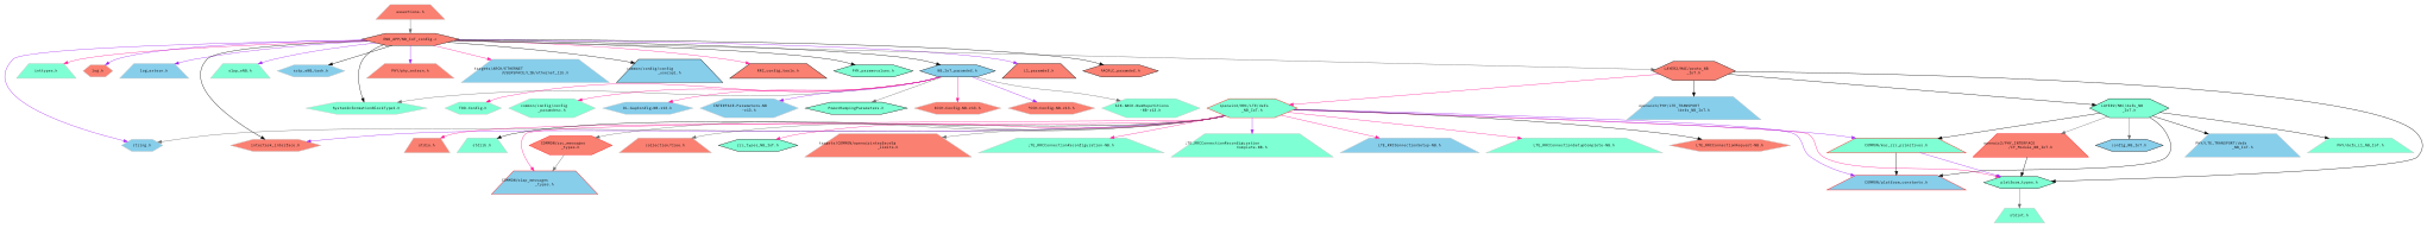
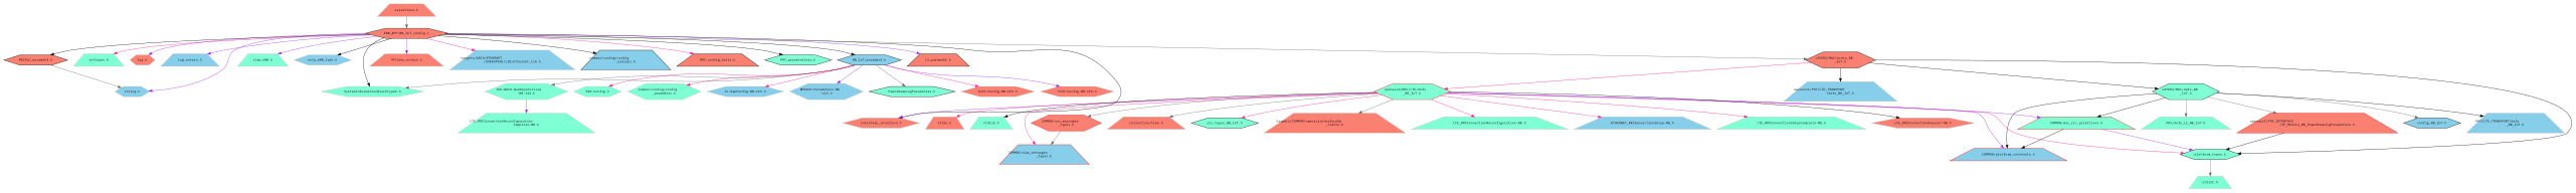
  digraph {
    fontname="IBM Plex Mono"
    node [color=grey75 fillcolor=aquamarine fontname="IBM Plex Mono" fontsize=10 shape=hexagon style=filled]
    edge [color=black fontname="IBM Plex Mono" fontsize=10 labelfontname=Helvetica labelfontsize=10 style=solid]
    n1 [color=black fillcolor=salmon fontcolor=black height=0.2 label="ENB_APP/NB_IoT_config.c" width=0.4]
    n2 [fillcolor=skyblue height=0.2 label="string.h" width=0.4]
    n3 [height=0.2 label="inttypes.h" shape=trapezium width=0.4]
    n4 [fillcolor=salmon height=0.2 label="log.h" width=0.4]
    n5 [fillcolor=skyblue height=0.2 label="log_extern.h" shape=trapezium width=0.4]
    n6 [fillcolor=salmon height=0.2 label="intertask_interface.h" width=0.4]
    n7 [height=0.2 label="s1ap_eNB.h" shape=trapezium width=0.4]
    n8 [fillcolor=skyblue height=0.2 label="sctp_eNB_task.h" width=0.4]
    n9 [height=0.2 label="SystemInformationBlockType2.h" width=0.4]
    n10 [fillcolor=salmon height=0.2 label="PHY/phy_extern.h" shape=trapezium width=0.4]
    n11 [fillcolor=skyblue height=0.2 label="targets/ARCH/ETHERNET\l/USERSPACE/LIB/ethernet_lib.h" shape=trapezium width=0.4]
    n12 [color=black fillcolor=skyblue height=0.2 label="common/config/config\l_userapi.h" shape=trapezium width=0.4]
    n13 [color=black fillcolor=salmon height=0.2 label="RRC_config_tools.h" shape=trapezium width=0.4]
    n14 [color=black height=0.2 label="PHY_paramsvalues.h" width=0.4]
    n15 [color=black fillcolor=skyblue height=0.2 label="NB_IoT_paramdef.h" width=0.4]
    n16 [color=black fillcolor=salmon height=0.2 label="L1_paramdef.h" shape=trapezium width=0.4]
    n17 [color=black fillcolor=salmon height=0.2 label="MACRLC_paramdef.h" width=0.4]
    n18 [color=black fillcolor=salmon height=0.2 label="LAYER2/MAC/proto_NB\l_IoT.h" width=0.4]
    n19 [fillcolor=salmon height=0.2 label="assertions.h" shape=trapezium width=0.4]
    n20 [height=0.2 label="common/config/config\l_paramdesc.h" width=0.4]
    n21 [fillcolor=skyblue height=0.2 label="DL-GapConfig-NB-r13.h" width=0.4]
-   n22 [fillcolor=skyblue height=0.2 label="INTERFACE-Parameters-NB\l-r13.h" width=0.4]
+   n22 [fillcolor=skyblue height=0.2 label="NPRACH-Parameters-NB\l-r13.h" width=0.4]
    n23 [color=black height=0.2 label="PowerRampingParameters.h" width=0.4]
    n24 [fillcolor=salmon height=0.2 label="BCCH-Config-NB-r13.h" width=0.4]
    n25 [fillcolor=salmon height=0.2 label="PCCH-Config-NB-r13.h" width=0.4]
    n26 [height=0.2 label="ACK-NACK-NumRepetitions\l-NB-r13.h" width=0.4]
    n27 [height=0.2 label="TDD-Config.h" width=0.4]
    n28 [fillcolor=skyblue height=0.2 label="openair1/PHY/LTE_TRANSPORT\l/defs_NB_IoT.h" shape=trapezium width=0.4]
    n29 [color=black height=0.2 label="LAYER2/MAC/defs_NB\l_IoT.h" width=0.4]
    n30 [color=black height=0.2 label="platform_types.h" width=0.4]
    n31 [color=red height=0.2 label="openair2/RRC/LTE/defs\l_NB_IoT.h" width=0.4]
    n32 [color=red fillcolor=skyblue height=0.2 label="COMMON/platform_constants.h" shape=trapezium width=0.4]
    n33 [color=red height=0.2 label="COMMON/mac_rrc_primitives.h" shape=trapezium width=0.4]
    n34 [fillcolor=skyblue height=0.2 label="PHY/LTE_TRANSPORT/defs\l_NB_IoT.h" shape=trapezium width=0.4]
    n35 [height=0.2 label="PHY/defs_L1_NB_IoT.h" shape=trapezium width=0.4]
-   n36 [color=red fillcolor=salmon height=0.2 label="openair2/PHY_INTERFACE\l/IF_Module_NB_IoT.h" shape=trapezium width=0.4]
+   n36 [color=red fillcolor=salmon height=0.2 label="openair2/PHY_INTERFACE\l/IF_Module_NB_PowerRampingParameters.h" shape=trapezium width=0.4]
    n37 [color=black fillcolor=skyblue height=0.2 label="config_NB_IoT.h" width=0.4]
    n38 [height=0.2 label="stdint.h" shape=trapezium width=0.4]
    n39 [fillcolor=salmon height=0.2 label="stdio.h" shape=trapezium width=0.4]
    n40 [height=0.2 label="stdlib.h" shape=trapezium width=0.4]
    n41 [color=red fillcolor=skyblue height=0.2 label="COMMON/s1ap_messages\l_types.h" shape=trapezium width=0.4]
    n42 [color=red fillcolor=salmon height=0.2 label="COMMON/rrc_messages\l_types.h" width=0.4]
    n43 [fillcolor=salmon height=0.2 label="collection/tree.h" shape=trapezium width=0.4]
    n44 [color=black height=0.2 label="rrc_types_NB_IoT.h" width=0.4]
    n45 [fillcolor=salmon height=0.2 label="targets/COMMON/openairinterface5g\l_limits.h" shape=trapezium width=0.4]
    n46 [height=0.2 label="LTE_RRCConnectionReconfiguration-NB.h" shape=trapezium width=0.4]
    n47 [height=0.2 label="LTE_RRCConnectionReconfiguration\lComplete-NB.h" shape=trapezium width=0.4]
-   n48 [fillcolor=skyblue height=0.2 label="LTE_RRCConnectionSetup-NB.h" shape=trapezium width=0.4]
+   n48 [fillcolor=skyblue height=0.2 label="ETHERNET_RRCConnectionSetup-NB.h" shape=trapezium width=0.4]
    n49 [height=0.2 label="LTE_RRCConnectionSetupComplete-NB.h" shape=trapezium width=0.4]
    n50 [fillcolor=salmon height=0.2 label="LTE_RRCConnectionRequest-NB.h" width=0.4]
    n1 -> n2 [color=purple]
    n1 -> n3 [color=deeppink]
    n1 -> n4 [color=purple]
    n1 -> n5 [color=purple]
    n1 -> n6
    n1 -> n7 [color=purple]
    n1 -> n8
    n1 -> n9
    n1 -> n10 [color=purple]
    n1 -> n11 [color=deeppink]
    n1 -> n12
    n1 -> n13 [color=deeppink]
    n1 -> n14
    n1 -> n15
    n1 -> n16 [color=purple]
    n1 -> n17
    n1 -> n18 [color=gray40]
    n15 -> n9 [color=gray40]
    n15 -> n20 [color=deeppink]
    n15 -> n21 [color=deeppink]
    n15 -> n22 [color=purple]
    n15 -> n23 [color=gray40]
    n15 -> n24 [color=deeppink]
    n15 -> n25 [color=purple]
    n15 -> n26 [color=gray40]
    n15 -> n27 [color=deeppink]
    n18 -> n28
    n18 -> n29
    n18 -> n30
    n18 -> n31 [color=deeppink]
    n19 -> n1 [color=gray40]
    n29 -> n32
    n29 -> n33
    n29 -> n34
-   n29 -> n35
+   n29 -> n35 [color=gray40]
    n29 -> n36 [color=gray40]
    n29 -> n37 [color=gray40]
    n30 -> n38 [color=gray40]
-   n31 -> n2 [color=gray40]
+   n17 -> n2 [color=gray40]
    n31 -> n6 [color=purple]
    n31 -> n30 [color=deeppink]
    n31 -> n32 [color=purple]
    n31 -> n33 [color=purple]
    n31 -> n39 [color=deeppink]
    n31 -> n40
    n31 -> n41 [color=deeppink]
    n31 -> n42 [color=gray40]
    n31 -> n43 [color=gray40]
    n31 -> n44 [color=deeppink]
    n31 -> n45 [color=gray40]
    n31 -> n46 [color=deeppink]
-   n31 -> n47 [color=purple]
+   n26 -> n47 [color=purple]
    n31 -> n48 [color=deeppink]
    n31 -> n49 [color=deeppink]
    n31 -> n50
    n33 -> n30 [color=purple]
    n33 -> n32
    n36 -> n30
    n42 -> n41 [color=gray40]
  }
